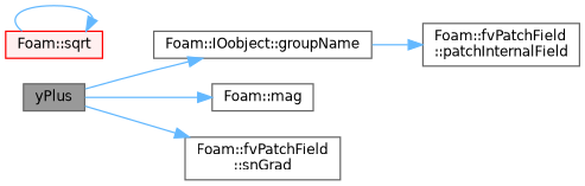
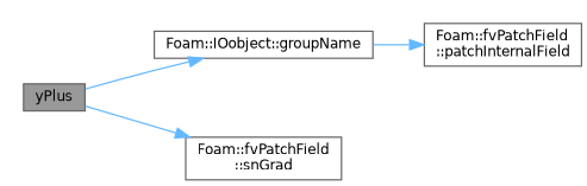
  digraph {
    rankdir=LR
    node [color=grey40 fillcolor=white fontname=Helvetica fontsize=10 shape=box style=filled]
    edge [color=steelblue1 fontname=Helvetica fontsize=10 labelfontname=Helvetica labelfontsize=10 style=solid]
    n1 [color=gray40 fillcolor=grey60 fontcolor=black height=0.2 label=yPlus width=0.4]
    n2 [height=0.2 label="Foam::IOobject::groupName" width=0.4]
-   n3 [height=0.2 label="Foam::mag" width=0.4]
    n4 [height=0.2 label="Foam::fvPatchField\l::snGrad" width=0.4]
    n5 [height=0.2 label="Foam::fvPatchField\l::patchInternalField" width=0.4]
-   n6 [color=red fillcolor="#FFF0F0" height=0.2 label="Foam::sqrt" width=0.4]
    n1 -> n2
-   n1 -> n3
    n1 -> n4
    n2 -> n5
-   n6 -> n6
  }
